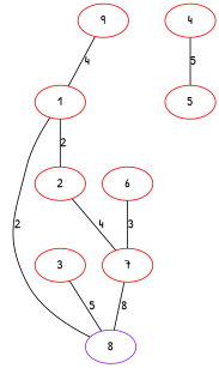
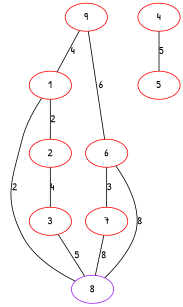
  graph {
    fontname="Patrick Hand"
    node [color=red fontname="Patrick Hand" weight=1]
    edge [fontname="Patrick Hand"]
    n1 [label=9]
    1
    6
    2
    8 [color=purple weight=4]
    7
    3
    4
    5
    n1 -- 1 [label=4]
+   n1 -- 6 [label=6]
    1 -- 2 [label=2]
    1 -- 8 [label=2]
+   6 -- 8 [label=8]
    6 -- 7 [label=3]
-   2 -- 7 [label=4]
+   2 -- 3 [label=4]
    7 -- 8 [label=8]
    3 -- 8 [label=5]
    4 -- 5 [label=5]
  }
